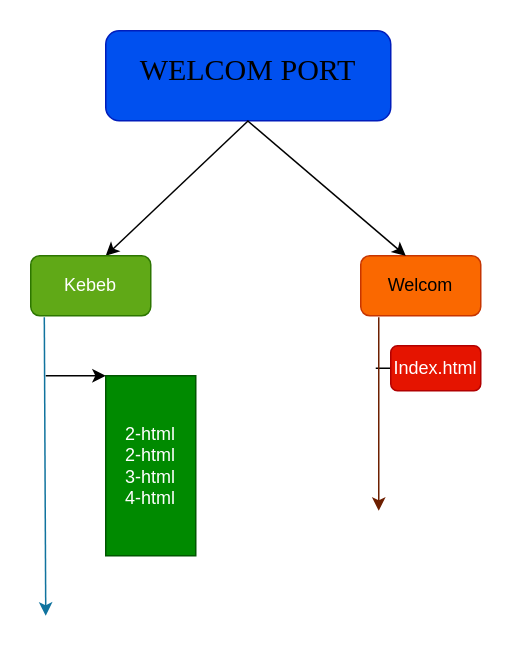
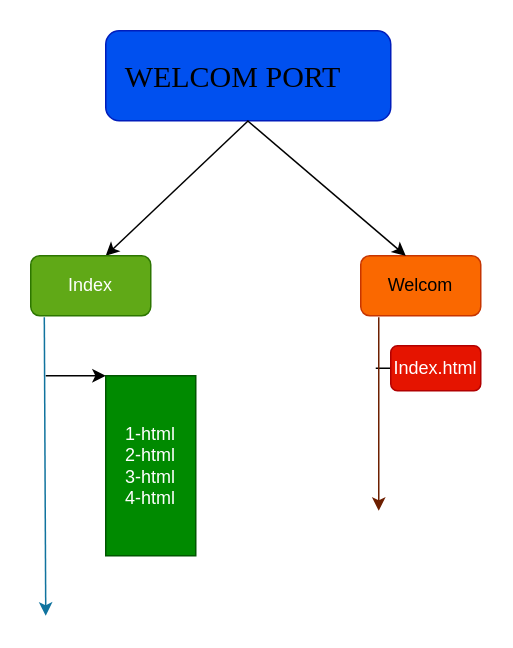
  <mxCell id="0" />
  <mxCell id="1" parent="0" />
  <mxCell id="2" value="" style="edgeStyle=none;orthogonalLoop=1;jettySize=auto;html=1;rounded=1;entryX=1;entryY=0.5;entryDx=0;entryDy=0;" edge="1" parent="1" target="9"><mxGeometry width="80" relative="1" as="geometry"><mxPoint x="250" y="245" as="sourcePoint" /><mxPoint x="330" y="244.5" as="targetPoint" /><Array as="points" /></mxGeometry></mxCell>
  <mxCell id="3" value="" style="whiteSpace=wrap;html=1;hachureGap=4;fontFamily=Architects Daughter;fontSource=https%3A%2F%2Ffonts.googleapis.com%2Fcss%3Ffamily%3DArchitects%2BDaughter;fontSize=20;fillColor=#0050ef;fontColor=#ffffff;strokeColor=#001DBC;rounded=1;" vertex="1" parent="1"><mxGeometry x="70" y="20" width="190" height="60" as="geometry" /></mxCell>
  <mxCell id="4" value="Welcom" style="text;strokeColor=#C73500;align=center;fillColor=#fa6800;html=1;verticalAlign=middle;whiteSpace=wrap;rounded=1;fontColor=#000000;fillStyle=solid;" vertex="1" parent="1"><mxGeometry x="240" y="170" width="80" height="40" as="geometry" /></mxCell>
- <mxCell id="5" value="WELCOM PORT" style="text;strokeColor=none;align=center;fillColor=none;html=1;verticalAlign=middle;whiteSpace=wrap;rounded=1;hachureGap=4;fontFamily=Architects Daughter;fontSource=https%3A%2F%2Ffonts.googleapis.com%2Fcss%3Ffamily%3DArchitects%2BDaughter;fontSize=20;" vertex="1" parent="1"><mxGeometry x="80" y="35" width="170" height="20" as="geometry" /></mxCell>
+ <mxCell id="5" value="WELCOM PORT" style="text;strokeColor=none;align=center;fillColor=none;html=1;verticalAlign=middle;whiteSpace=wrap;rounded=1;hachureGap=4;fontFamily=Architects Daughter;fontSource=https%3A%2F%2Ffonts.googleapis.com%2Fcss%3Ffamily%3DArchitects%2BDaughter;fontSize=20;" vertex="1" parent="1"><mxGeometry x="70" y="40" width="170" height="20" as="geometry" /></mxCell>
  <mxCell id="6" value="" style="edgeStyle=none;orthogonalLoop=1;jettySize=auto;html=1;hachureGap=4;fontFamily=Architects Daughter;fontSource=https%3A%2F%2Ffonts.googleapis.com%2Fcss%3Ffamily%3DArchitects%2BDaughter;fontSize=16;exitX=0.5;exitY=1;exitDx=0;exitDy=0;rounded=1;" edge="1" parent="1" source="3"><mxGeometry width="80" relative="1" as="geometry"><mxPoint x="160" y="80" as="sourcePoint" /><mxPoint x="70" y="170" as="targetPoint" /><Array as="points" /></mxGeometry></mxCell>
  <mxCell id="7" value="" style="edgeStyle=none;orthogonalLoop=1;jettySize=auto;html=1;hachureGap=4;fontFamily=Architects Daughter;fontSource=https%3A%2F%2Ffonts.googleapis.com%2Fcss%3Ffamily%3DArchitects%2BDaughter;fontSize=16;rounded=1;" edge="1" parent="1"><mxGeometry width="80" relative="1" as="geometry"><mxPoint x="164.5" y="80" as="sourcePoint" /><mxPoint x="270" y="170" as="targetPoint" /><Array as="points" /></mxGeometry></mxCell>
- <mxCell id="8" value="Kebeb" style="text;strokeColor=#2D7600;align=center;fillColor=#60a917;html=1;verticalAlign=middle;whiteSpace=wrap;rounded=1;fontFamily=Helvetica;fontColor=#ffffff;" vertex="1" parent="1"><mxGeometry x="20" y="170" width="80" height="40" as="geometry" /></mxCell>
+ <mxCell id="8" value="Index" style="text;strokeColor=#2D7600;align=center;fillColor=#60a917;html=1;verticalAlign=middle;whiteSpace=wrap;rounded=1;fontFamily=Helvetica;fontColor=#ffffff;" vertex="1" parent="1"><mxGeometry x="20" y="170" width="80" height="40" as="geometry" /></mxCell>
  <mxCell id="9" value="Index.html" style="text;strokeColor=#B20000;align=center;fillColor=#e51400;html=1;verticalAlign=middle;whiteSpace=wrap;rounded=1;fontColor=#ffffff;" vertex="1" parent="1"><mxGeometry x="260" y="230" width="60" height="30" as="geometry" /></mxCell>
  <mxCell id="10" value="" style="edgeStyle=none;orthogonalLoop=1;jettySize=auto;html=1;rounded=1;exitX=0.15;exitY=1.025;exitDx=0;exitDy=0;fillColor=#a0522d;strokeColor=#6D1F00;exitPerimeter=0;" edge="1" parent="1" source="4"><mxGeometry width="80" relative="1" as="geometry"><mxPoint x="210" y="260" as="sourcePoint" /><mxPoint x="252" y="340" as="targetPoint" /><Array as="points" /></mxGeometry></mxCell>
  <mxCell id="11" value="" style="edgeStyle=none;orthogonalLoop=1;jettySize=auto;html=1;rounded=1;exitX=0.113;exitY=1.025;exitDx=0;exitDy=0;exitPerimeter=0;fillColor=#b1ddf0;strokeColor=#10739e;" edge="1" parent="1" source="8"><mxGeometry width="80" relative="1" as="geometry"><mxPoint x="30" y="220" as="sourcePoint" /><mxPoint x="30" y="410" as="targetPoint" /><Array as="points" /></mxGeometry></mxCell>
  <mxCell id="12" value="" style="edgeStyle=none;orthogonalLoop=1;jettySize=auto;html=1;rounded=1;" edge="1" parent="1"><mxGeometry width="80" relative="1" as="geometry"><mxPoint x="30" y="250" as="sourcePoint" /><mxPoint x="70" y="250" as="targetPoint" /><Array as="points" /></mxGeometry></mxCell>
- <mxCell id="13" value="2-html&lt;br&gt;2-html&lt;br&gt;3-html&lt;br&gt;4-html" style="text;strokeColor=#005700;align=center;fillColor=#008a00;html=1;verticalAlign=middle;whiteSpace=wrap;rounded=0;fontColor=#ffffff;" vertex="1" parent="1"><mxGeometry x="70" y="250" width="60" height="120" as="geometry" /></mxCell>
+ <mxCell id="13" value="1-html&lt;br&gt;2-html&lt;br&gt;3-html&lt;br&gt;4-html" style="text;strokeColor=#005700;align=center;fillColor=#008a00;html=1;verticalAlign=middle;whiteSpace=wrap;rounded=0;fontColor=#ffffff;" vertex="1" parent="1"><mxGeometry x="70" y="250" width="60" height="120" as="geometry" /></mxCell>
